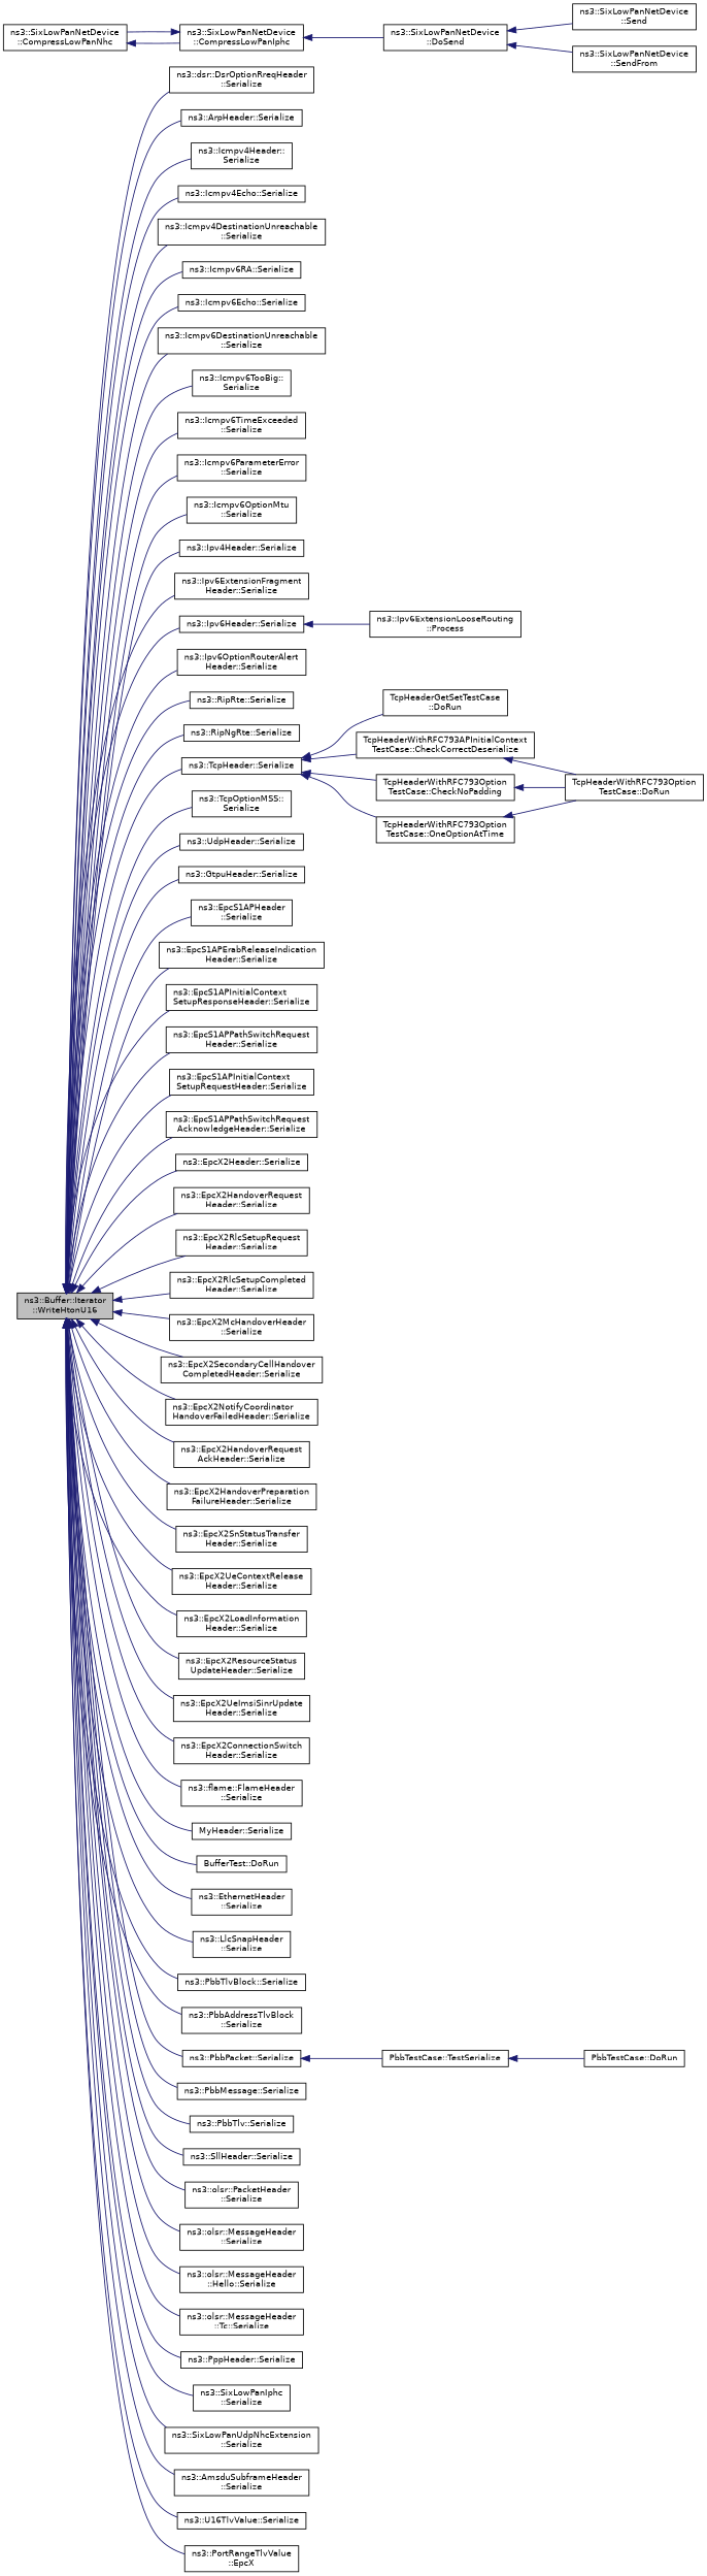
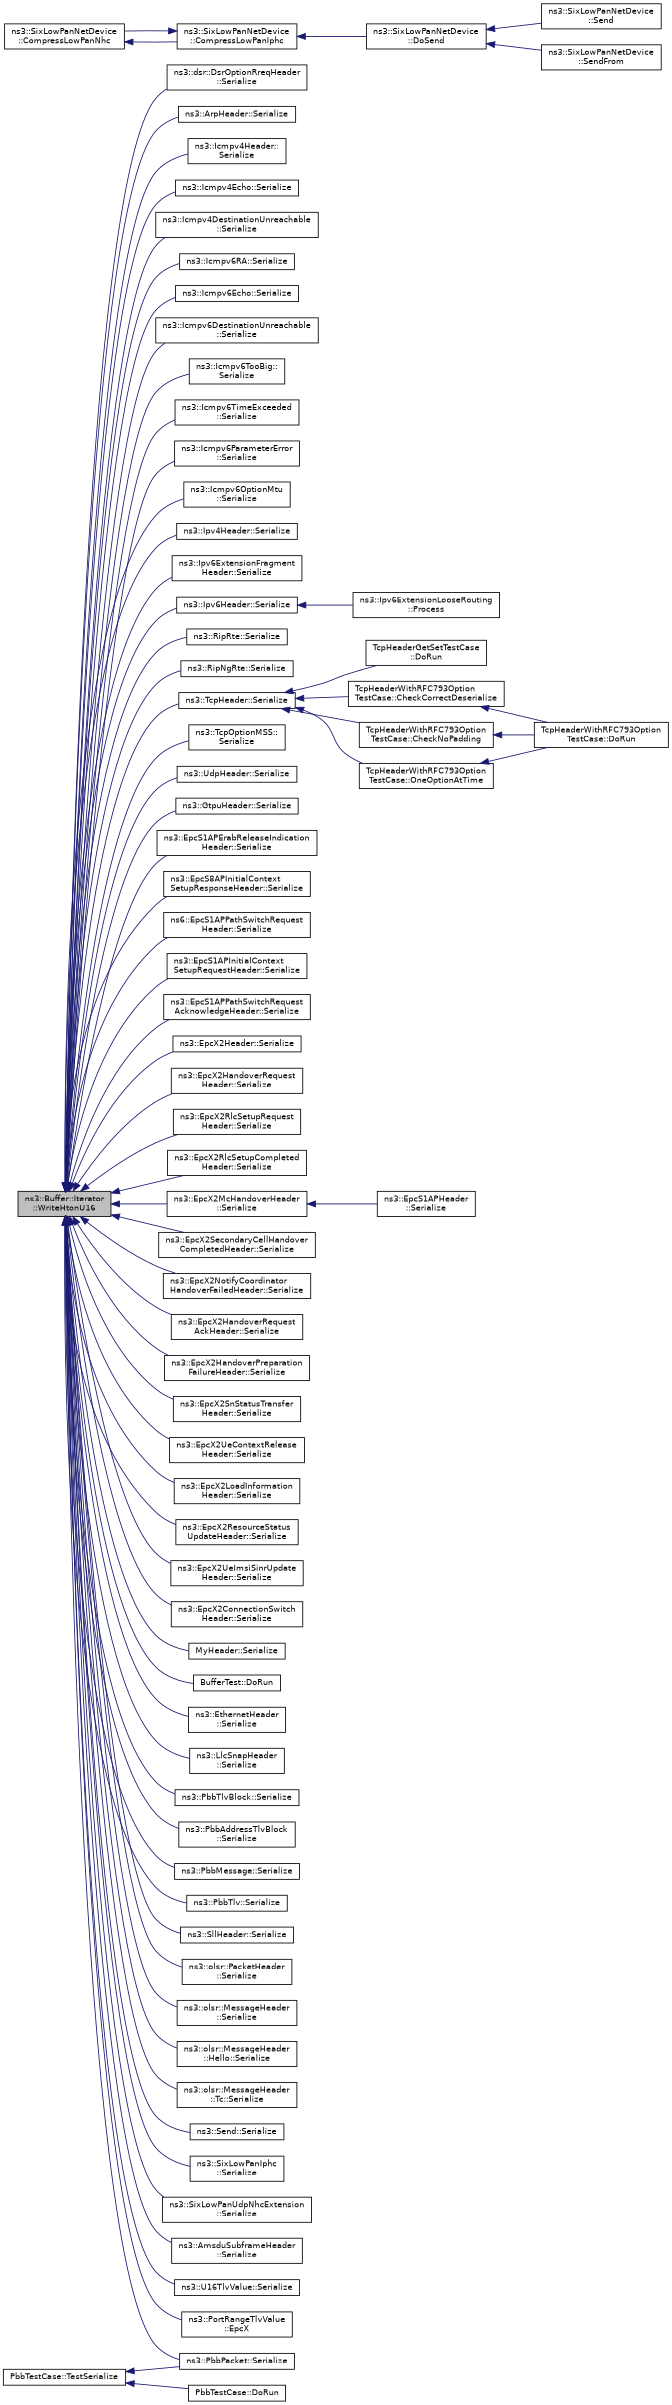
  digraph {
    rankdir=LR
    node [color=black fillcolor=white fontname=Helvetica fontsize=10 shape=record style=filled]
    edge [color=midnightblue dir=back fontname=Helvetica fontsize=10 labelfontname=Helvetica labelfontsize=10 style=solid]
    n1 [fillcolor=grey75 fontcolor=black height=0.2 label="ns3::Buffer::Iterator\l::WriteHtonU16" width=0.4]
    n2 [height=0.2 label="ns3::dsr::DsrOptionRreqHeader\l::Serialize" width=0.4]
    n3 [height=0.2 label="ns3::ArpHeader::Serialize" width=0.4]
    n4 [height=0.2 label="ns3::Icmpv4Header::\lSerialize" width=0.4]
    n5 [height=0.2 label="ns3::Icmpv4Echo::Serialize" width=0.4]
    n6 [height=0.2 label="ns3::Icmpv4DestinationUnreachable\l::Serialize" width=0.4]
    n7 [height=0.2 label="ns3::Icmpv6RA::Serialize" width=0.4]
    n8 [height=0.2 label="ns3::Icmpv6Echo::Serialize" width=0.4]
    n9 [height=0.2 label="ns3::Icmpv6DestinationUnreachable\l::Serialize" width=0.4]
    n10 [height=0.2 label="ns3::Icmpv6TooBig::\lSerialize" width=0.4]
    n11 [height=0.2 label="ns3::Icmpv6TimeExceeded\l::Serialize" width=0.4]
    n12 [height=0.2 label="ns3::Icmpv6ParameterError\l::Serialize" width=0.4]
    n13 [height=0.2 label="ns3::Icmpv6OptionMtu\l::Serialize" width=0.4]
    n14 [height=0.2 label="ns3::Ipv4Header::Serialize" width=0.4]
    n15 [height=0.2 label="ns3::Ipv6ExtensionFragment\lHeader::Serialize" width=0.4]
    n16 [height=0.2 label="ns3::Ipv6Header::Serialize" width=0.4]
-   n17 [height=0.2 label="ns3::Ipv6OptionRouterAlert\lHeader::Serialize" width=0.4]
    n18 [height=0.2 label="ns3::RipRte::Serialize" width=0.4]
    n19 [height=0.2 label="ns3::RipNgRte::Serialize" width=0.4]
    n20 [height=0.2 label="ns3::TcpHeader::Serialize" width=0.4]
    n21 [height=0.2 label="ns3::TcpOptionMSS::\lSerialize" width=0.4]
    n22 [height=0.2 label="ns3::UdpHeader::Serialize" width=0.4]
    n23 [height=0.2 label="ns3::GtpuHeader::Serialize" width=0.4]
    n24 [height=0.2 label="ns3::EpcS1APHeader\l::Serialize" width=0.4]
    n25 [height=0.2 label="ns3::EpcS1APErabReleaseIndication\lHeader::Serialize" width=0.4]
-   n26 [height=0.2 label="ns3::EpcS1APInitialContext\lSetupResponseHeader::Serialize" width=0.4]
-   n27 [height=0.2 label="ns3::EpcS1APPathSwitchRequest\lHeader::Serialize" width=0.4]
+   n26 [height=0.2 label="ns3::EpcS8APInitialContext\lSetupResponseHeader::Serialize" width=0.4]
+   n27 [height=0.2 label="ns6::EpcS1APPathSwitchRequest\lHeader::Serialize" width=0.4]
    n28 [height=0.2 label="ns3::EpcS1APInitialContext\lSetupRequestHeader::Serialize" width=0.4]
    n29 [height=0.2 label="ns3::EpcS1APPathSwitchRequest\lAcknowledgeHeader::Serialize" width=0.4]
    n30 [height=0.2 label="ns3::EpcX2Header::Serialize" width=0.4]
    n31 [height=0.2 label="ns3::EpcX2HandoverRequest\lHeader::Serialize" width=0.4]
    n32 [height=0.2 label="ns3::EpcX2RlcSetupRequest\lHeader::Serialize" width=0.4]
    n33 [height=0.2 label="ns3::EpcX2RlcSetupCompleted\lHeader::Serialize" width=0.4]
    n34 [height=0.2 label="ns3::EpcX2McHandoverHeader\l::Serialize" width=0.4]
    n35 [height=0.2 label="ns3::EpcX2SecondaryCellHandover\lCompletedHeader::Serialize" width=0.4]
    n36 [height=0.2 label="ns3::EpcX2NotifyCoordinator\lHandoverFailedHeader::Serialize" width=0.4]
    n37 [height=0.2 label="ns3::EpcX2HandoverRequest\lAckHeader::Serialize" width=0.4]
    n38 [height=0.2 label="ns3::EpcX2HandoverPreparation\lFailureHeader::Serialize" width=0.4]
    n39 [height=0.2 label="ns3::EpcX2SnStatusTransfer\lHeader::Serialize" width=0.4]
    n40 [height=0.2 label="ns3::EpcX2UeContextRelease\lHeader::Serialize" width=0.4]
    n41 [height=0.2 label="ns3::EpcX2LoadInformation\lHeader::Serialize" width=0.4]
    n42 [height=0.2 label="ns3::EpcX2ResourceStatus\lUpdateHeader::Serialize" width=0.4]
    n43 [height=0.2 label="ns3::EpcX2UeImsiSinrUpdate\lHeader::Serialize" width=0.4]
    n44 [height=0.2 label="ns3::EpcX2ConnectionSwitch\lHeader::Serialize" width=0.4]
-   n45 [height=0.2 label="ns3::flame::FlameHeader\l::Serialize" width=0.4]
    n46 [height=0.2 label="MyHeader::Serialize" width=0.4]
    n47 [height=0.2 label="BufferTest::DoRun" width=0.4]
    n48 [height=0.2 label="ns3::EthernetHeader\l::Serialize" width=0.4]
    n49 [height=0.2 label="ns3::LlcSnapHeader\l::Serialize" width=0.4]
    n50 [height=0.2 label="ns3::PbbTlvBlock::Serialize" width=0.4]
    n51 [height=0.2 label="ns3::PbbAddressTlvBlock\l::Serialize" width=0.4]
    n52 [height=0.2 label="ns3::PbbPacket::Serialize" width=0.4]
    n53 [height=0.2 label="ns3::PbbMessage::Serialize" width=0.4]
    n54 [height=0.2 label="ns3::PbbTlv::Serialize" width=0.4]
    n55 [height=0.2 label="ns3::SllHeader::Serialize" width=0.4]
    n56 [height=0.2 label="ns3::olsr::PacketHeader\l::Serialize" width=0.4]
    n57 [height=0.2 label="ns3::olsr::MessageHeader\l::Serialize" width=0.4]
    n58 [height=0.2 label="ns3::olsr::MessageHeader\l::Hello::Serialize" width=0.4]
    n59 [height=0.2 label="ns3::olsr::MessageHeader\l::Tc::Serialize" width=0.4]
-   n60 [height=0.2 label="ns3::PppHeader::Serialize" width=0.4]
+   n60 [height=0.2 label="ns3::Send::Serialize" width=0.4]
    n61 [height=0.2 label="ns3::SixLowPanIphc\l::Serialize" width=0.4]
    n62 [height=0.2 label="ns3::SixLowPanUdpNhcExtension\l::Serialize" width=0.4]
    n63 [height=0.2 label="ns3::AmsduSubframeHeader\l::Serialize" width=0.4]
    n64 [height=0.2 label="ns3::U16TlvValue::Serialize" width=0.4]
    n65 [height=0.2 label="ns3::PortRangeTlvValue\l::EpcX" width=0.4]
    n66 [height=0.2 label="ns3::Ipv6ExtensionLooseRouting\l::Process" width=0.4]
    n67 [height=0.2 label="TcpHeaderGetSetTestCase\l::DoRun" width=0.4]
-   n68 [height=0.2 label="TcpHeaderWithRFC793APInitialContext\lTestCase::CheckCorrectDeserialize" width=0.4]
+   n68 [height=0.2 label="TcpHeaderWithRFC793Option\lTestCase::CheckCorrectDeserialize" width=0.4]
    n69 [height=0.2 label="TcpHeaderWithRFC793Option\lTestCase::CheckNoPadding" width=0.4]
    n70 [height=0.2 label="TcpHeaderWithRFC793Option\lTestCase::OneOptionAtTime" width=0.4]
    n71 [height=0.2 label="PbbTestCase::TestSerialize" width=0.4]
    n72 [height=0.2 label="ns3::SixLowPanNetDevice\l::CompressLowPanNhc" width=0.4]
    n73 [height=0.2 label="ns3::SixLowPanNetDevice\l::CompressLowPanIphc" width=0.4]
    n74 [height=0.2 label="ns3::SixLowPanNetDevice\l::DoSend" width=0.4]
    n75 [height=0.2 label="ns3::SixLowPanNetDevice\l::Send" width=0.4]
    n76 [height=0.2 label="ns3::SixLowPanNetDevice\l::SendFrom" width=0.4]
    n77 [height=0.2 label="TcpHeaderWithRFC793Option\lTestCase::DoRun" width=0.4]
    n78 [height=0.2 label="PbbTestCase::DoRun" width=0.4]
    n1 -> n2
    n1 -> n3
    n1 -> n4
    n1 -> n5
    n1 -> n6
    n1 -> n7
    n1 -> n8
    n1 -> n9
    n1 -> n10
    n1 -> n11
    n1 -> n12
    n1 -> n13
    n1 -> n14
    n1 -> n15
    n1 -> n16
-   n1 -> n17
    n1 -> n18
    n1 -> n19
    n1 -> n20
    n1 -> n21
    n1 -> n22
    n1 -> n23
-   n1 -> n24
+   n34 -> n24
    n1 -> n25
    n1 -> n26
    n1 -> n27
    n1 -> n28
    n1 -> n29
    n1 -> n30
    n1 -> n31
    n1 -> n32
    n1 -> n33
    n1 -> n34
    n1 -> n35
    n1 -> n36
    n1 -> n37
    n1 -> n38
    n1 -> n39
    n1 -> n40
    n1 -> n41
    n1 -> n42
    n1 -> n43
    n1 -> n44
-   n1 -> n45
    n1 -> n46
    n1 -> n47
    n1 -> n48
    n1 -> n49
    n1 -> n50
    n1 -> n51
    n1 -> n52
    n1 -> n53
    n1 -> n54
    n1 -> n55
    n1 -> n56
    n1 -> n57
    n1 -> n58
    n1 -> n59
    n1 -> n60
    n1 -> n61
    n1 -> n62
    n1 -> n63
    n1 -> n64
    n1 -> n65
    n16 -> n66
    n20 -> n67
    n20 -> n68
    n20 -> n69
    n20 -> n70
-   n52 -> n71
+   n71 -> n52
    n68 -> n77
    n69 -> n77
    n70 -> n77
    n71 -> n78
    n72 -> n73
    n73 -> n72
    n73 -> n74
    n74 -> n75
    n74 -> n76
  }
